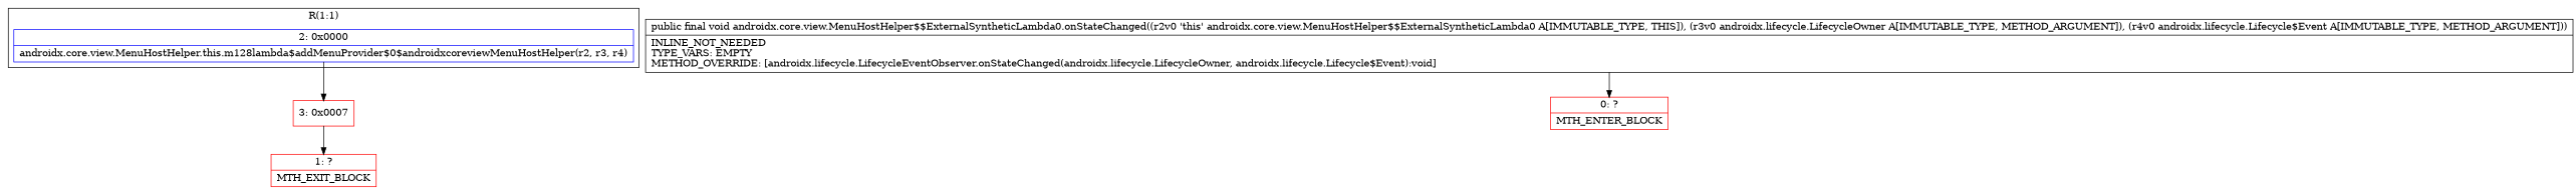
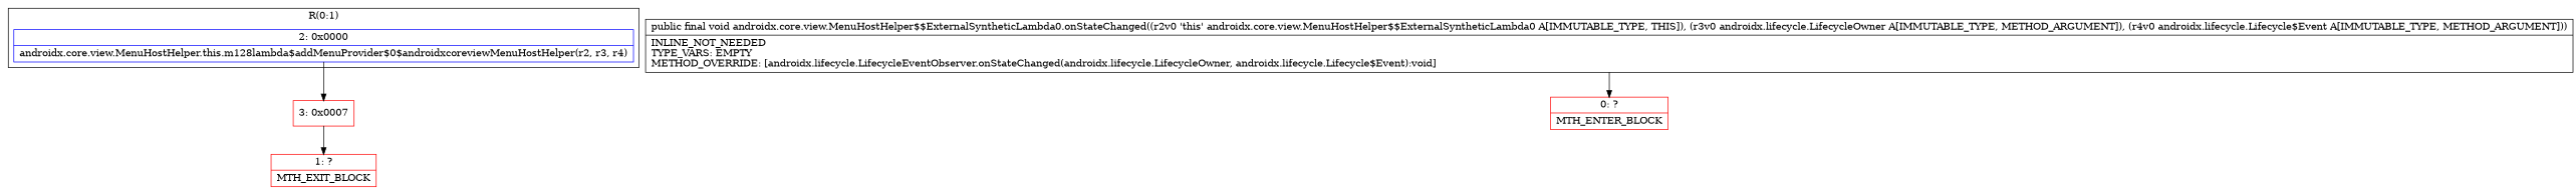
  digraph {
    node [color=red shape=record]
    n1 [color=blue label="{2\:\ 0x0000|androidx.core.view.MenuHostHelper.this.m128lambda$addMenuProvider$0$androidxcoreviewMenuHostHelper(r2, r3, r4)\l}"]
    n2 [label="{3\:\ 0x0007}"]
    n3 [label="{1\:\ ?|MTH_EXIT_BLOCK\l}"]
    n4 [label="{0\:\ ?|MTH_ENTER_BLOCK\l}"]
    n5 [label="{public final void androidx.core.view.MenuHostHelper$$ExternalSyntheticLambda0.onStateChanged((r2v0 'this' androidx.core.view.MenuHostHelper$$ExternalSyntheticLambda0 A[IMMUTABLE_TYPE, THIS]), (r3v0 androidx.lifecycle.LifecycleOwner A[IMMUTABLE_TYPE, METHOD_ARGUMENT]), (r4v0 androidx.lifecycle.Lifecycle$Event A[IMMUTABLE_TYPE, METHOD_ARGUMENT]))  | INLINE_NOT_NEEDED\lTYPE_VARS: EMPTY\lMETHOD_OVERRIDE: [androidx.lifecycle.LifecycleEventObserver.onStateChanged(androidx.lifecycle.LifecycleOwner, androidx.lifecycle.Lifecycle$Event):void]\l}" color=""]
    subgraph cluster_1 {
-     label="R(1:1)"
+     label="R(0:1)"
      n1
    }
    n1 -> n2
    n2 -> n3
    n5 -> n4
  }
